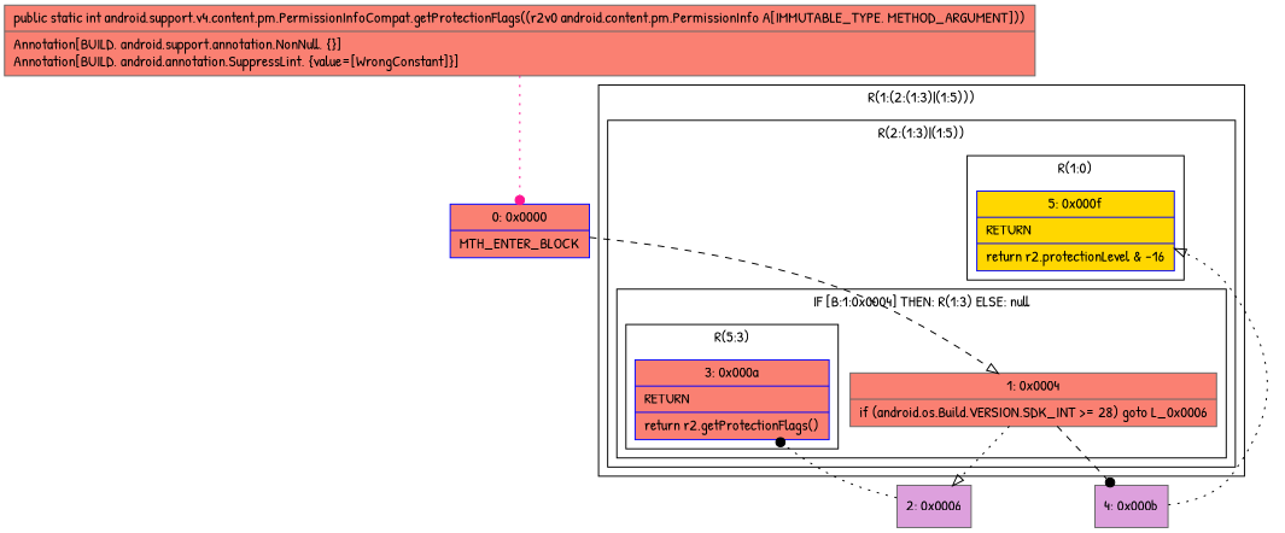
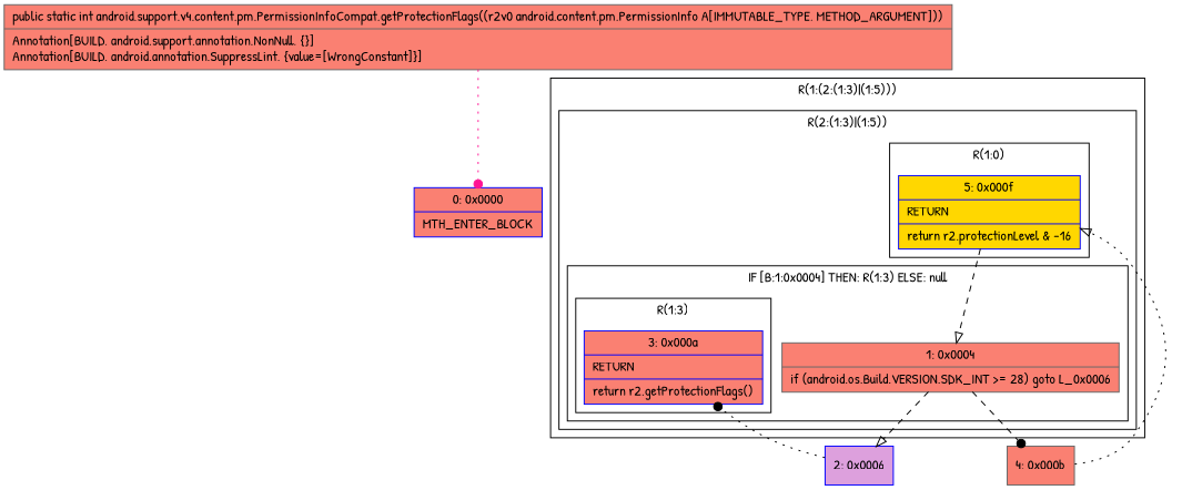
  digraph {
    fontname="Patrick Hand"
    node [color=blue fillcolor=salmon fontname="Patrick Hand" shape=record style=filled]
    edge [arrowhead=onormal color=black fontname="Patrick Hand" style=dotted]
    n1 [label="{3\:\ 0x000a|RETURN\l|return r2.getProtectionFlags()\l}"]
    n2 [color=gray40 label="{1\:\ 0x0004|if (android.os.Build.VERSION.SDK_INT \>= 28) goto L_0x0006\l}"]
    n3 [fillcolor=gold label="{5\:\ 0x000f|RETURN\l|return r2.protectionLevel & \-16\l}"]
-   n4 [color=gray40 fillcolor=plum label="{2\:\ 0x0006}"]
-   n5 [color=gray40 fillcolor=plum label="{4\:\ 0x000b}"]
+   n4 [fillcolor=plum label="{2\:\ 0x0006}"]
+   n5 [color=gray40 label="{4\:\ 0x000b}"]
    n6 [label="{0\:\ 0x0000|MTH_ENTER_BLOCK\l}"]
    n7 [color=gray40 label="{public static int android.support.v4.content.pm.PermissionInfoCompat.getProtectionFlags((r2v0 android.content.pm.PermissionInfo A[IMMUTABLE_TYPE, METHOD_ARGUMENT]))  | Annotation[BUILD, android.support.annotation.NonNull, \{\}]\lAnnotation[BUILD, android.annotation.SuppressLint, \{value=[WrongConstant]\}]\l}"]
    subgraph cluster_1 {
      label="R(1:(2:(1:3)|(1:5)))"
      subgraph cluster_2 {
        label="R(2:(1:3)|(1:5))"
        subgraph cluster_3 {
          label="IF [B:1:0x0004] THEN: R(1:3) ELSE: null"
          n2
          subgraph cluster_4 {
-           label="R(5:3)"
+           label="R(1:3)"
            n1
          }
        }
        subgraph cluster_5 {
          label="R(1:0)"
          n3
        }
      }
    }
-   n2 -> n4
+   n2 -> n4 [style=dashed]
    n2 -> n5 [arrowhead=dot style=dashed]
    n4 -> n1 [arrowhead=dot]
    n5 -> n3
-   n6 -> n2 [style=dashed]
+   n3 -> n2 [style=dashed]
    n7 -> n6 [arrowhead=dot color=deeppink]
  }
